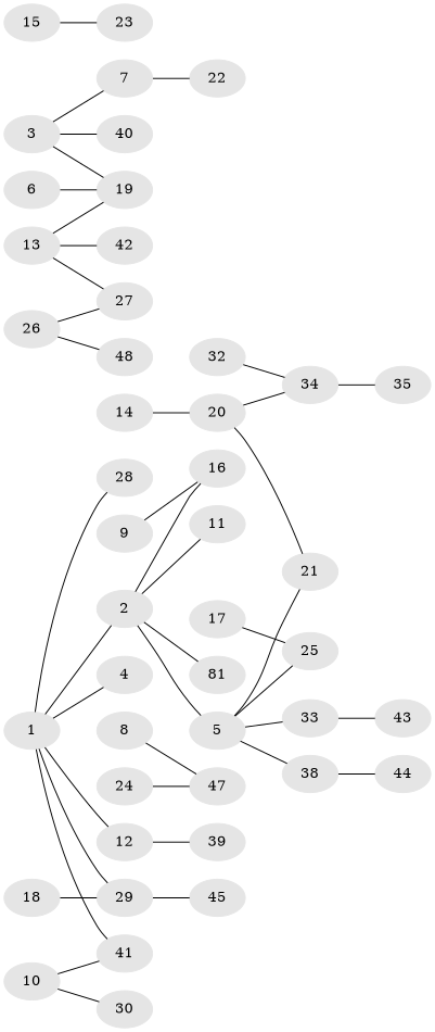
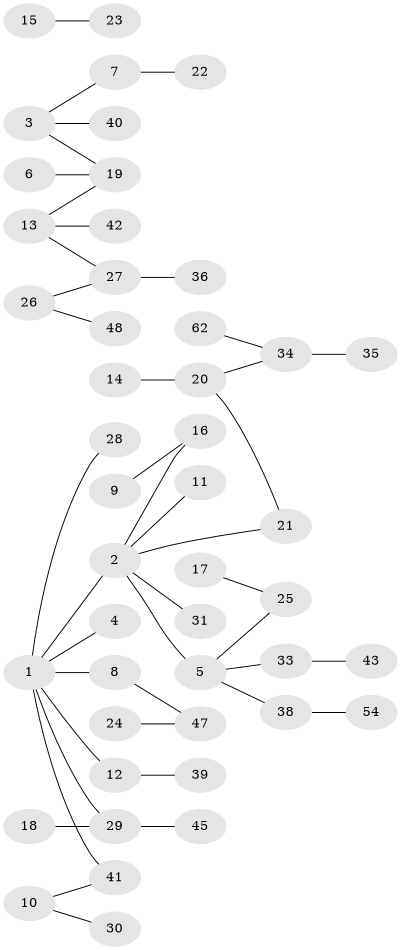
  graph {
    rankdir=LR
    node [color=gray90 style=filled]
    edge [weight=1.0]
    1
    2
    4
    8
    12
    28
    29
    41
    5
    11
    16
    21
-   31 [label=81]
+   31
    47
    39
    45
    3
    7
    19
    40
    25
    33
    38
    22
    43
-   44
+   44 [label=54]
    6
    9
    10
    30
    13
    27
    42
+   36
    14
    20
    34
    15
    23
    17
    18
    35
    24
    26
    n45 [label=48]
-   32
+   32 [label=62]
    1 -- 2
    1 -- 4
+   1 -- 8
    1 -- 12
    1 -- 28
    1 -- 29
    1 -- 41
    2 -- 5
    2 -- 11
    2 -- 16
-   5 -- 21
+   2 -- 21
    2 -- 31
    8 -- 47
    12 -- 39
    29 -- 45
    5 -- 25
    5 -- 33
    5 -- 38
    3 -- 7
    3 -- 19
    3 -- 40
    7 -- 22
    33 -- 43
    38 -- 44
    6 -- 19
    9 -- 16
    10 -- 41
    10 -- 30
    13 -- 19
    13 -- 27
    13 -- 42
+   27 -- 36
    14 -- 20
    20 -- 21
    20 -- 34
    34 -- 35
    15 -- 23
    17 -- 25
    18 -- 29
    24 -- 47
    26 -- 27
    26 -- n45
    32 -- 34
  }
